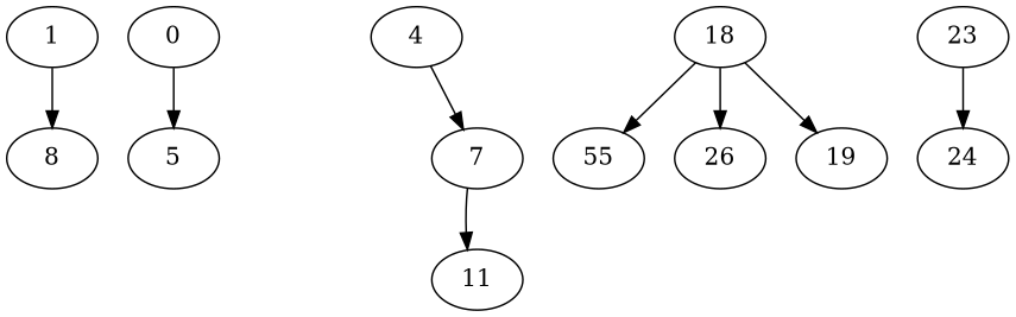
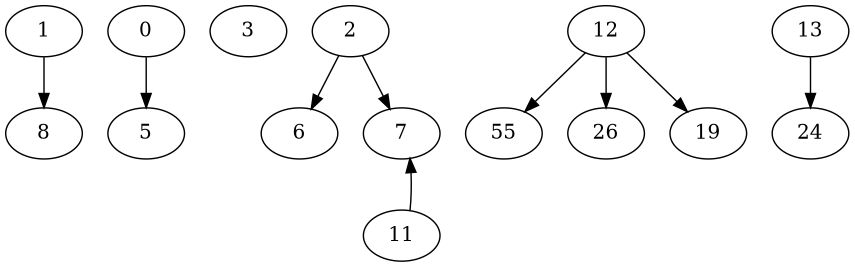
  digraph {
    node [alpha=0.14]
    1 [expect_size=72905321797910528]
    8 [alpha=0.04 expect_size=230850488991577]
    n3 [alpha=0.11 expect_size=10208905496873364 label=0]
    5 [alpha=0.13 expect_size=263694386020220928]
-   4 [expect_size=2149915389763518464]
+   3 [alpha=0.15 expect_size=13940638094858438]
+   4 [expect_size=2149915389763518464 label=2]
+   6 [alpha=0.10 expect_size=2647154792321827]
    7 [alpha=0.19 expect_size=2390782357162338]
    11 [alpha=0.05 expect_size=123441509785433]
-   12 [alpha=0.16 expect_size=8140759218201211 label=18]
+   12 [alpha=0.16 expect_size=8140759218201211]
    n11 [alpha=0.15 expect_size=17079660160858234 label=55]
    n12 [alpha=0.03 expect_size=543377539277356 label=26]
    n13 [alpha=0.16 expect_size=374492634572800 label=19]
-   13 [alpha=0.18 expect_size=10935213725116402 label=23]
+   13 [alpha=0.18 expect_size=10935213725116402]
    n15 [alpha=0.09 expect_size=676874060021057 label=24]
    1 -> 8
    n3 -> 5
+   4 -> 6
    4 -> 7
-   7 -> 11
+   11 -> 7
    12 -> n11
    12 -> n12
    12 -> n13
    13 -> n15
  }
